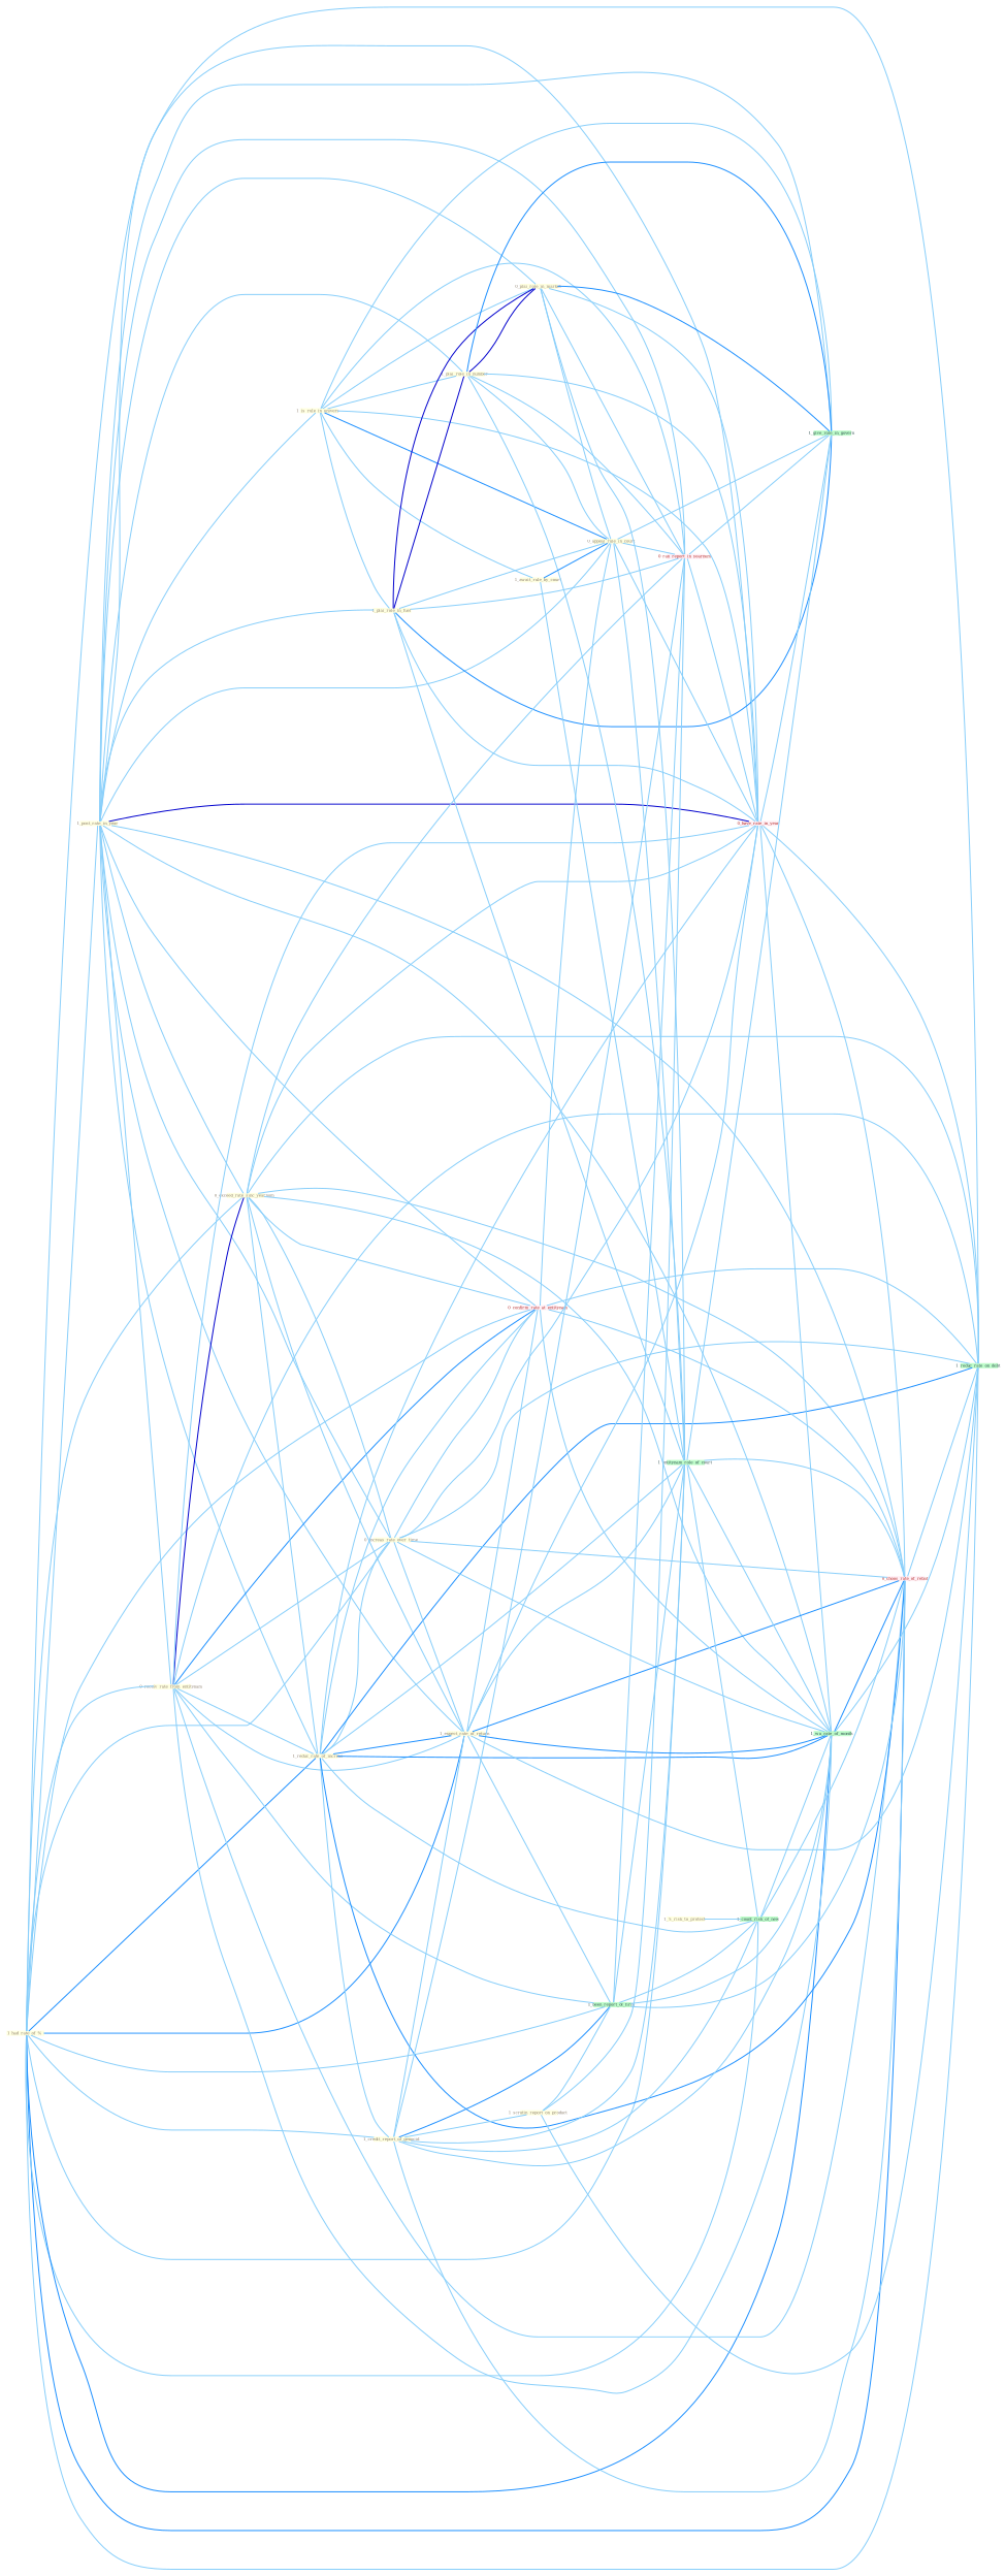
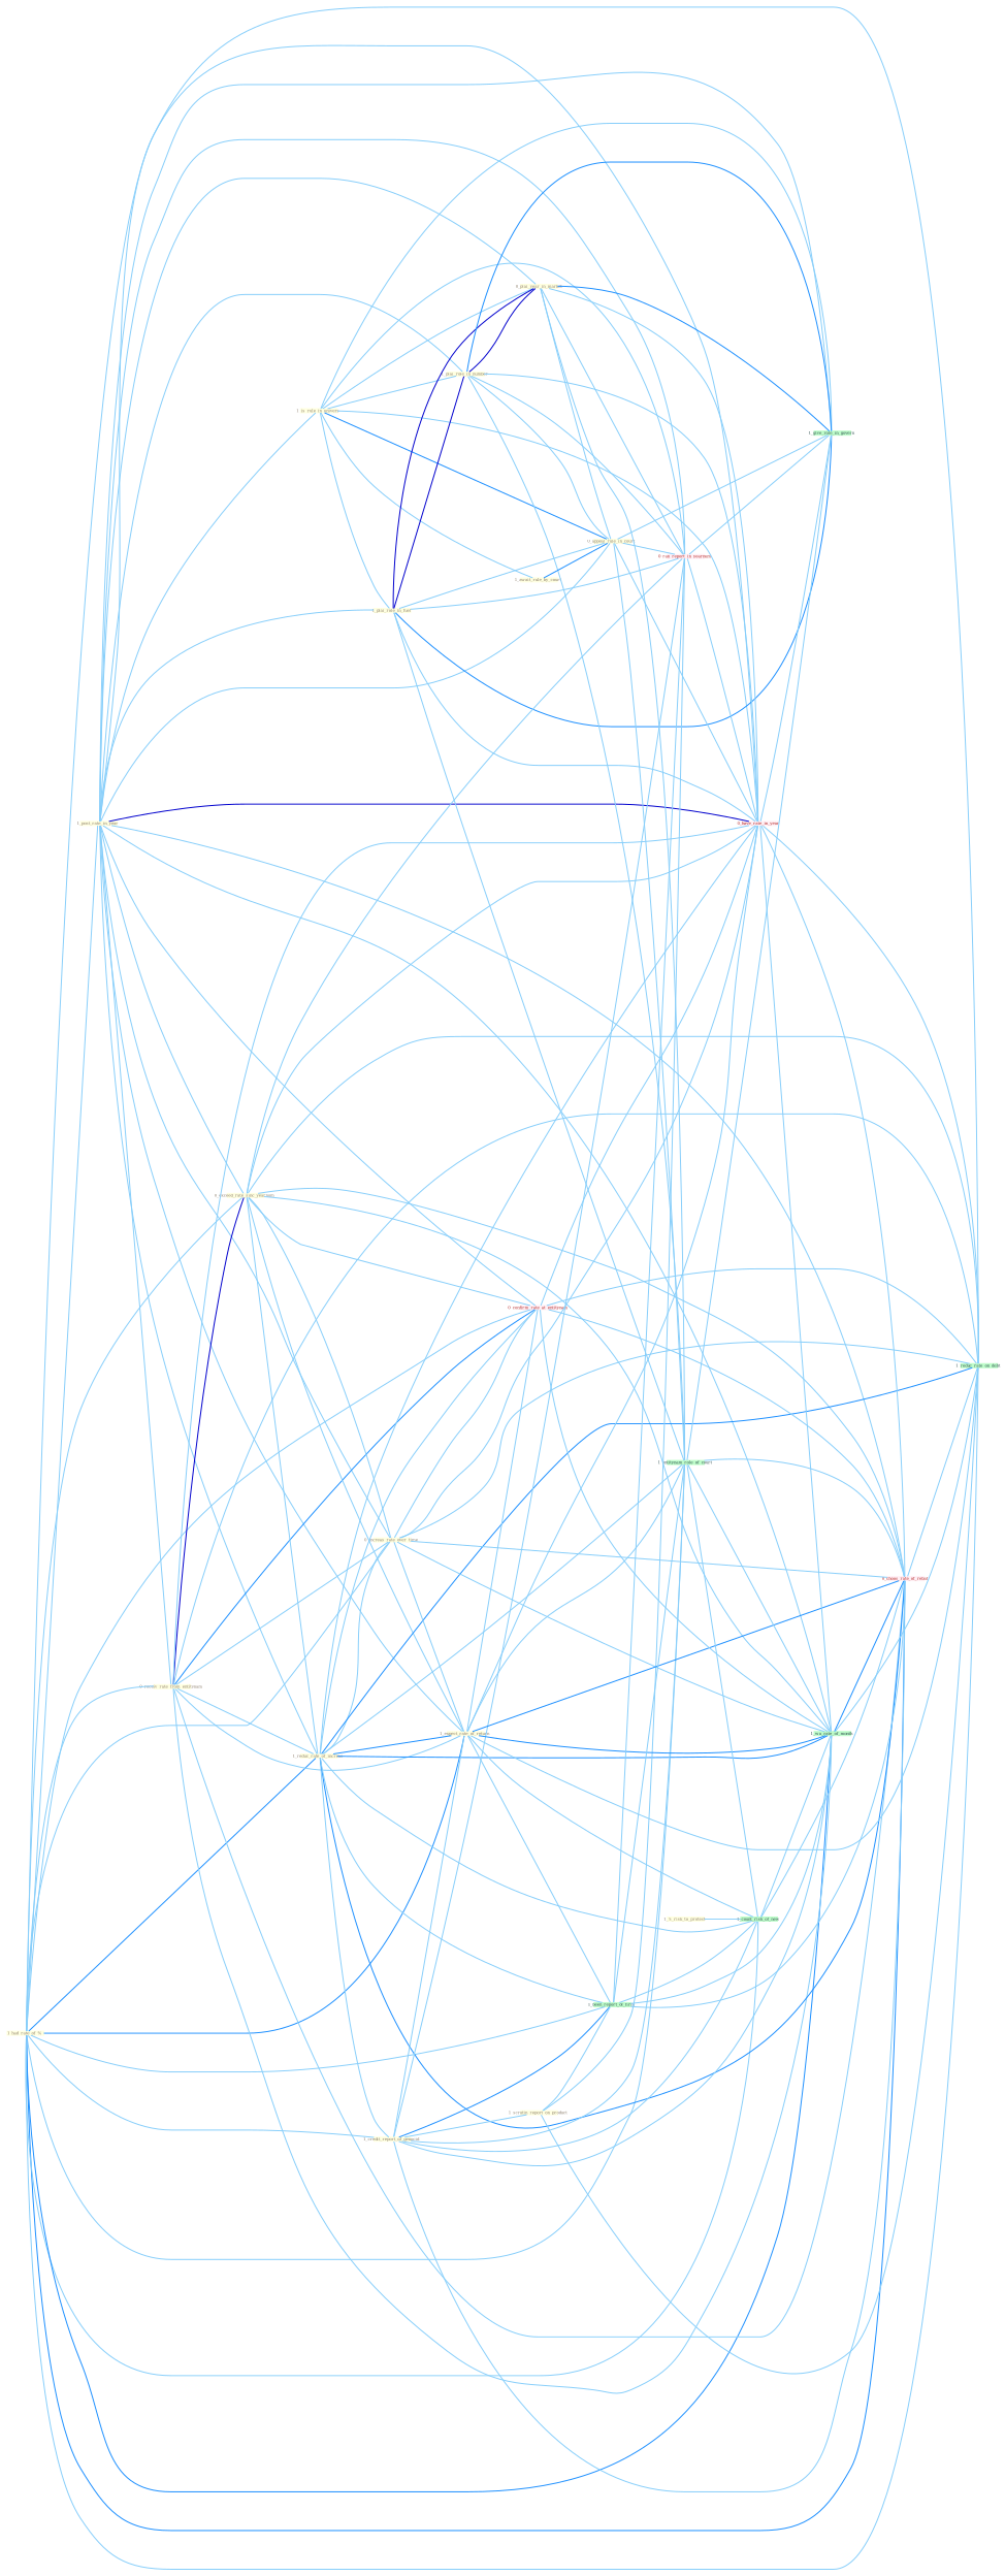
  graph {
    fontname="DejaVu Serif"
    rankdir=LR
    node [color="#ffffe0" fixedsize=true fontcolor="#8b7d6b" fontname="DejaVu Serif" fontsize=4 shape=polygon style=filled]
    edge [color="#87cefa" fontname="DejaVu Serif" w=1]
    "1_had_rate_of_% " [height=.06 width=.5]
    "1_post_rate_in_year " [height=.06 width=.5]
    "1_is_rule_in_univers " [height=.06 width=.5]
    "1_plai_role_in_fuel " [height=.06 width=.5]
    "0_receiv_rate_from_entitynam " [height=.06 width=.5]
    "0_exceed_rate_sinc_yearnum " [height=.06 width=.5]
    "1_plai_role_in_number " [height=.06 width=.5]
    "1_reduc_rate_of_increas " [height=.06 width=.5]
-   "0_plai_role_in_market " [height=.06 width=.5]
+   "0_plai_role_in_market " [height=.06 width=.5 label="0_plai_year_in_market"]
    "1_credit_report_of_genocid " [height=.06 width=.5]
    "1_await_rule_by_court " [height=.06 width=.5]
    "1_'s_risk_to_protest " [height=.06 width=.5]
    "0_appeal_rule_in_court " [height=.06 width=.5]
    "0_increas_rate_over_time " [height=.06 width=.5]
    "1_scrutin_report_on_product " [height=.06 width=.5]
    "1_expect_rate_of_return " [height=.06 width=.5]
    "0_ran_report_in_yearnum " [color="#fff0f5" fontcolor="#b22222" height=.06 width=.5]
    "0_confirm_rate_at_entitynam " [color="#fff0f5" fontcolor="#b22222" height=.06 width=.5]
    "0_have_rate_in_year " [color="#fff0f5" fontcolor="#b22222" height=.06 width=.5]
    "0_choos_rate_of_rebat " [color="#fff0f5" fontcolor="#b22222" height=.06 width=.5]
    "1_been_report_of_firm " [color="#BDFCC9" fontcolor="#2f4f4f" height=.06 width=.5]
    "1_entitynam_role_of_court " [color="#BDFCC9" fontcolor="#2f4f4f" height=.06 width=.5]
    "1_count_risk_of_new " [color="#BDFCC9" fontcolor="#2f4f4f" height=.06 width=.5]
    "1_wa_rate_of_month " [color="#BDFCC9" fontcolor="#2f4f4f" height=.06 width=.5]
    "1_reduc_rate_on_debt " [color="#BDFCC9" fontcolor="#2f4f4f" height=.06 width=.5]
    "1_give_role_in_govern " [color="#BDFCC9" fontcolor="#2f4f4f" height=.06 width=.5]
    subgraph sub_1 {
      "1_had_rate_of_% "
      "1_post_rate_in_year "
      "1_is_rule_in_univers "
      "1_plai_role_in_fuel "
      "0_receiv_rate_from_entitynam "
      "0_exceed_rate_sinc_yearnum "
      "1_plai_role_in_number "
      "1_reduc_rate_of_increas "
      "0_plai_role_in_market "
      "1_credit_report_of_genocid "
      "1_await_rule_by_court "
      "1_'s_risk_to_protest "
      "0_appeal_rule_in_court "
      "0_increas_rate_over_time "
      "1_scrutin_report_on_product "
      "1_expect_rate_of_return "
    }
    subgraph sub_2 {
      "0_ran_report_in_yearnum "
      "0_confirm_rate_at_entitynam "
      "0_have_rate_in_year "
      "0_choos_rate_of_rebat "
    }
    "1_had_rate_of_% " -- "1_post_rate_in_year "
    "1_had_rate_of_% " -- "0_receiv_rate_from_entitynam "
    "1_had_rate_of_% " -- "0_exceed_rate_sinc_yearnum "
    "1_had_rate_of_% " -- "1_reduc_rate_of_increas " [color="#1e90ff" w=2]
    "1_had_rate_of_% " -- "1_credit_report_of_genocid "
    "1_had_rate_of_% " -- "0_increas_rate_over_time "
    "1_had_rate_of_% " -- "1_expect_rate_of_return " [color="#1e90ff" w=2]
    "1_had_rate_of_% " -- "0_confirm_rate_at_entitynam "
    "1_had_rate_of_% " -- "0_have_rate_in_year "
    "1_had_rate_of_% " -- "0_choos_rate_of_rebat " [color="#1e90ff" w=2]
    "1_had_rate_of_% " -- "1_been_report_of_firm "
    "1_had_rate_of_% " -- "1_entitynam_role_of_court "
    "1_had_rate_of_% " -- "1_count_risk_of_new "
    "1_had_rate_of_% " -- "1_wa_rate_of_month " [color="#1e90ff" w=2]
    "1_had_rate_of_% " -- "1_reduc_rate_on_debt "
    "1_post_rate_in_year " -- "1_is_rule_in_univers "
    "1_post_rate_in_year " -- "1_plai_role_in_fuel "
    "1_post_rate_in_year " -- "0_receiv_rate_from_entitynam "
    "1_post_rate_in_year " -- "0_exceed_rate_sinc_yearnum "
    "1_post_rate_in_year " -- "1_plai_role_in_number "
    "1_post_rate_in_year " -- "1_reduc_rate_of_increas "
    "1_post_rate_in_year " -- "0_plai_role_in_market "
    "1_post_rate_in_year " -- "0_appeal_rule_in_court "
    "1_post_rate_in_year " -- "0_increas_rate_over_time "
    "1_post_rate_in_year " -- "1_expect_rate_of_return "
    "1_post_rate_in_year " -- "0_ran_report_in_yearnum "
    "1_post_rate_in_year " -- "0_confirm_rate_at_entitynam "
    "1_post_rate_in_year " -- "0_have_rate_in_year " [color="#0000cd" w=3]
    "1_post_rate_in_year " -- "0_choos_rate_of_rebat "
    "1_post_rate_in_year " -- "1_wa_rate_of_month "
    "1_post_rate_in_year " -- "1_reduc_rate_on_debt "
    "1_post_rate_in_year " -- "1_give_role_in_govern "
    "1_is_rule_in_univers " -- "1_plai_role_in_fuel "
    "1_is_rule_in_univers " -- "1_plai_role_in_number "
    "1_is_rule_in_univers " -- "0_plai_role_in_market "
    "1_is_rule_in_univers " -- "1_await_rule_by_court "
    "1_is_rule_in_univers " -- "0_appeal_rule_in_court " [color="#1e90ff" w=2]
    "1_is_rule_in_univers " -- "0_ran_report_in_yearnum "
    "1_is_rule_in_univers " -- "0_have_rate_in_year "
    "1_is_rule_in_univers " -- "1_give_role_in_govern "
    "1_plai_role_in_fuel " -- "1_plai_role_in_number " [color="#0000cd" w=3]
    "1_plai_role_in_fuel " -- "0_plai_role_in_market " [color="#0000cd" w=3]
    "1_plai_role_in_fuel " -- "0_appeal_rule_in_court "
    "1_plai_role_in_fuel " -- "0_ran_report_in_yearnum "
    "1_plai_role_in_fuel " -- "0_have_rate_in_year "
    "1_plai_role_in_fuel " -- "1_entitynam_role_of_court "
    "1_plai_role_in_fuel " -- "1_give_role_in_govern " [color="#1e90ff" w=2]
    "0_receiv_rate_from_entitynam " -- "0_exceed_rate_sinc_yearnum " [color="#0000cd"]
    "0_receiv_rate_from_entitynam " -- "1_reduc_rate_of_increas "
    "0_receiv_rate_from_entitynam " -- "0_increas_rate_over_time "
    "0_receiv_rate_from_entitynam " -- "1_expect_rate_of_return "
    "0_receiv_rate_from_entitynam " -- "0_confirm_rate_at_entitynam " [color="#1e90ff" w=2]
    "0_receiv_rate_from_entitynam " -- "0_have_rate_in_year "
    "0_receiv_rate_from_entitynam " -- "0_choos_rate_of_rebat "
    "0_receiv_rate_from_entitynam " -- "1_wa_rate_of_month "
    "0_receiv_rate_from_entitynam " -- "1_reduc_rate_on_debt "
    "0_exceed_rate_sinc_yearnum " -- "1_reduc_rate_of_increas "
    "0_exceed_rate_sinc_yearnum " -- "0_increas_rate_over_time "
    "0_exceed_rate_sinc_yearnum " -- "1_expect_rate_of_return "
    "0_exceed_rate_sinc_yearnum " -- "0_ran_report_in_yearnum "
    "0_exceed_rate_sinc_yearnum " -- "0_confirm_rate_at_entitynam "
    "0_exceed_rate_sinc_yearnum " -- "0_have_rate_in_year "
    "0_exceed_rate_sinc_yearnum " -- "0_choos_rate_of_rebat "
    "0_exceed_rate_sinc_yearnum " -- "1_wa_rate_of_month "
    "0_exceed_rate_sinc_yearnum " -- "1_reduc_rate_on_debt "
    "1_plai_role_in_number " -- "0_plai_role_in_market " [color="#0000cd" w=3]
    "1_plai_role_in_number " -- "0_appeal_rule_in_court "
    "1_plai_role_in_number " -- "0_ran_report_in_yearnum "
    "1_plai_role_in_number " -- "0_have_rate_in_year "
    "1_plai_role_in_number " -- "1_entitynam_role_of_court "
    "1_plai_role_in_number " -- "1_give_role_in_govern " [color="#1e90ff" w=2]
    "1_reduc_rate_of_increas " -- "1_credit_report_of_genocid "
    "1_reduc_rate_of_increas " -- "0_increas_rate_over_time "
    "1_reduc_rate_of_increas " -- "1_expect_rate_of_return " [color="#1e90ff" w=2]
    "1_reduc_rate_of_increas " -- "0_confirm_rate_at_entitynam "
    "1_reduc_rate_of_increas " -- "0_have_rate_in_year "
    "1_reduc_rate_of_increas " -- "0_choos_rate_of_rebat " [color="#1e90ff" w=2]
-   "0_receiv_rate_from_entitynam " -- "1_been_report_of_firm "
+   "1_reduc_rate_of_increas " -- "1_been_report_of_firm "
    "1_reduc_rate_of_increas " -- "1_entitynam_role_of_court "
    "1_reduc_rate_of_increas " -- "1_count_risk_of_new "
    "1_reduc_rate_of_increas " -- "1_wa_rate_of_month " [color="#1e90ff" w=2]
    "1_reduc_rate_of_increas " -- "1_reduc_rate_on_debt " [color="#1e90ff" w=2]
    "0_plai_role_in_market " -- "0_appeal_rule_in_court "
    "0_plai_role_in_market " -- "0_ran_report_in_yearnum "
    "0_plai_role_in_market " -- "0_have_rate_in_year "
    "0_plai_role_in_market " -- "1_entitynam_role_of_court "
    "0_plai_role_in_market " -- "1_give_role_in_govern " [color="#1e90ff" w=2]
    "1_credit_report_of_genocid " -- "1_scrutin_report_on_product "
    "1_credit_report_of_genocid " -- "1_expect_rate_of_return "
    "1_credit_report_of_genocid " -- "0_ran_report_in_yearnum "
    "1_credit_report_of_genocid " -- "0_choos_rate_of_rebat "
    "1_credit_report_of_genocid " -- "1_been_report_of_firm " [color="#1e90ff" w=2]
    "1_credit_report_of_genocid " -- "1_entitynam_role_of_court "
    "1_credit_report_of_genocid " -- "1_count_risk_of_new "
    "1_credit_report_of_genocid " -- "1_wa_rate_of_month "
    "1_await_rule_by_court " -- "0_appeal_rule_in_court " [color="#1e90ff" w=2]
-   "1_await_rule_by_court " -- "1_entitynam_role_of_court "
    "1_'s_risk_to_protest " -- "1_count_risk_of_new "
    "0_appeal_rule_in_court " -- "0_ran_report_in_yearnum "
    "0_appeal_rule_in_court " -- "0_have_rate_in_year "
    "0_appeal_rule_in_court " -- "1_entitynam_role_of_court "
    "0_appeal_rule_in_court " -- "1_give_role_in_govern "
    "0_increas_rate_over_time " -- "1_expect_rate_of_return "
    "0_increas_rate_over_time " -- "0_confirm_rate_at_entitynam "
    "0_increas_rate_over_time " -- "0_have_rate_in_year "
    "0_increas_rate_over_time " -- "0_choos_rate_of_rebat "
    "0_increas_rate_over_time " -- "1_wa_rate_of_month "
    "0_increas_rate_over_time " -- "1_reduc_rate_on_debt "
    "1_scrutin_report_on_product " -- "0_ran_report_in_yearnum "
    "1_scrutin_report_on_product " -- "1_been_report_of_firm "
    "1_scrutin_report_on_product " -- "1_reduc_rate_on_debt "
    "1_expect_rate_of_return " -- "0_confirm_rate_at_entitynam "
    "1_expect_rate_of_return " -- "0_have_rate_in_year "
    "1_expect_rate_of_return " -- "0_choos_rate_of_rebat " [color="#1e90ff" w=2]
    "1_expect_rate_of_return " -- "1_been_report_of_firm "
    "1_expect_rate_of_return " -- "1_entitynam_role_of_court "
+   "1_expect_rate_of_return " -- "1_count_risk_of_new "
    "1_expect_rate_of_return " -- "1_wa_rate_of_month " [color="#1e90ff" w=2]
    "1_expect_rate_of_return " -- "1_reduc_rate_on_debt "
    "0_ran_report_in_yearnum " -- "0_have_rate_in_year "
    "0_ran_report_in_yearnum " -- "1_give_role_in_govern "
-   "0_confirm_rate_at_entitynam " -- "0_appeal_rule_in_court "
+   "0_confirm_rate_at_entitynam " -- "0_have_rate_in_year "
    "0_confirm_rate_at_entitynam " -- "0_choos_rate_of_rebat "
    "0_confirm_rate_at_entitynam " -- "1_wa_rate_of_month "
    "0_confirm_rate_at_entitynam " -- "1_reduc_rate_on_debt "
    "0_have_rate_in_year " -- "0_choos_rate_of_rebat "
    "0_have_rate_in_year " -- "1_wa_rate_of_month "
    "0_have_rate_in_year " -- "1_reduc_rate_on_debt "
    "0_have_rate_in_year " -- "1_give_role_in_govern "
    "0_choos_rate_of_rebat " -- "1_reduc_rate_on_debt "
    "1_been_report_of_firm " -- "0_ran_report_in_yearnum "
    "1_been_report_of_firm " -- "0_choos_rate_of_rebat "
    "1_been_report_of_firm " -- "1_entitynam_role_of_court "
    "1_been_report_of_firm " -- "1_count_risk_of_new "
    "1_been_report_of_firm " -- "1_wa_rate_of_month "
    "1_entitynam_role_of_court " -- "0_choos_rate_of_rebat "
    "1_entitynam_role_of_court " -- "1_count_risk_of_new "
    "1_entitynam_role_of_court " -- "1_wa_rate_of_month "
    "1_entitynam_role_of_court " -- "1_give_role_in_govern "
    "1_count_risk_of_new " -- "0_choos_rate_of_rebat "
    "1_count_risk_of_new " -- "1_wa_rate_of_month "
    "1_wa_rate_of_month " -- "0_choos_rate_of_rebat " [color="#1e90ff" w=2]
    "1_wa_rate_of_month " -- "1_reduc_rate_on_debt "
  }
